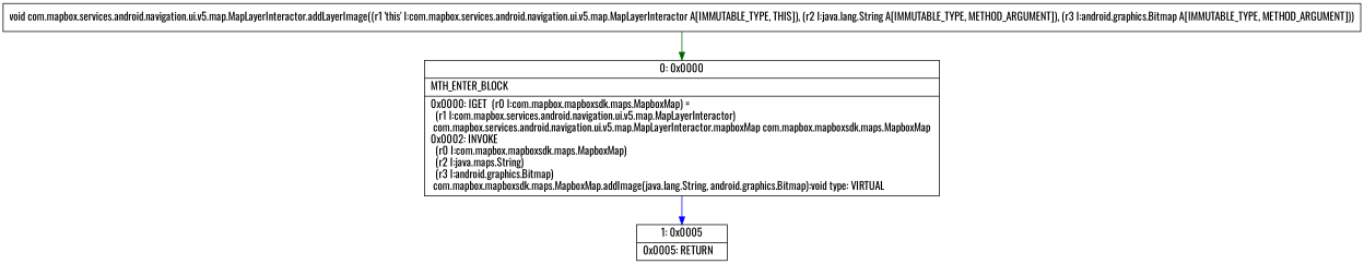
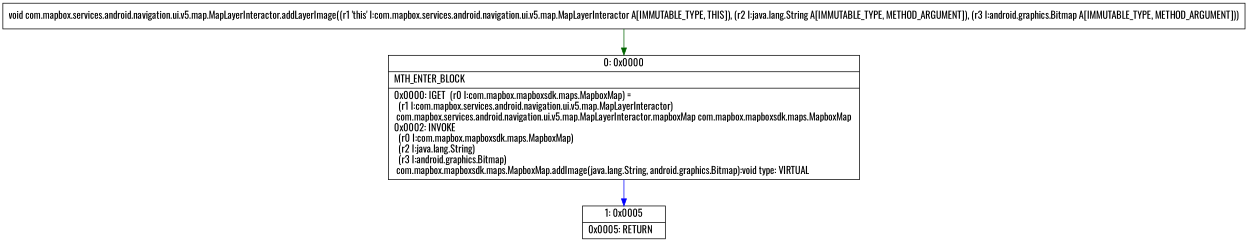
  digraph {
    fontname=Oswald
    node [shape=record fontname=Oswald]
    edge [fontname=Oswald]
-   n1 [label="{0\:\ 0x0000|MTH_ENTER_BLOCK\l|0x0000: IGET  (r0 I:com.mapbox.mapboxsdk.maps.MapboxMap) = \l  (r1 I:com.mapbox.services.android.navigation.ui.v5.map.MapLayerInteractor)\l com.mapbox.services.android.navigation.ui.v5.map.MapLayerInteractor.mapboxMap com.mapbox.mapboxsdk.maps.MapboxMap \l0x0002: INVOKE  \l  (r0 I:com.mapbox.mapboxsdk.maps.MapboxMap)\l  (r2 I:java.maps.String)\l  (r3 I:android.graphics.Bitmap)\l com.mapbox.mapboxsdk.maps.MapboxMap.addImage(java.lang.String, android.graphics.Bitmap):void type: VIRTUAL \l}"]
+   n1 [label="{0\:\ 0x0000|MTH_ENTER_BLOCK\l|0x0000: IGET  (r0 I:com.mapbox.mapboxsdk.maps.MapboxMap) = \l  (r1 I:com.mapbox.services.android.navigation.ui.v5.map.MapLayerInteractor)\l com.mapbox.services.android.navigation.ui.v5.map.MapLayerInteractor.mapboxMap com.mapbox.mapboxsdk.maps.MapboxMap \l0x0002: INVOKE  \l  (r0 I:com.mapbox.mapboxsdk.maps.MapboxMap)\l  (r2 I:java.lang.String)\l  (r3 I:android.graphics.Bitmap)\l com.mapbox.mapboxsdk.maps.MapboxMap.addImage(java.lang.String, android.graphics.Bitmap):void type: VIRTUAL \l}"]
    n2 [label="{1\:\ 0x0005|0x0005: RETURN   \l}"]
    n3 [label="{void com.mapbox.services.android.navigation.ui.v5.map.MapLayerInteractor.addLayerImage((r1 'this' I:com.mapbox.services.android.navigation.ui.v5.map.MapLayerInteractor A[IMMUTABLE_TYPE, THIS]), (r2 I:java.lang.String A[IMMUTABLE_TYPE, METHOD_ARGUMENT]), (r3 I:android.graphics.Bitmap A[IMMUTABLE_TYPE, METHOD_ARGUMENT])) }"]
    n1 -> n2 [color=blue]
    n3 -> n1 [color=darkgreen]
  }
